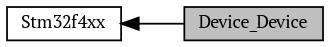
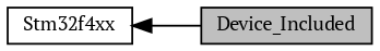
  digraph {
    rankdir=LR
    fontname="PT Serif"
    node [color=black fontname="PT Serif" fontsize=10 shape=box style=filled]
    n1 [fillcolor=white height=0.2 label=Stm32f4xx width=0.4]
-   n2 [fillcolor=grey75 fontcolor=black height=0.2 label=Device_Device width=0.4]
+   n2 [fillcolor=grey75 fontcolor=black height=0.2 label=Device_Included width=0.4]
    n1 -> n2 [dir=back fontname="PT Serif" fontsize=10 labelfontname=Helvetica labelfontsize=10 shape=plaintext style=solid]
  }
